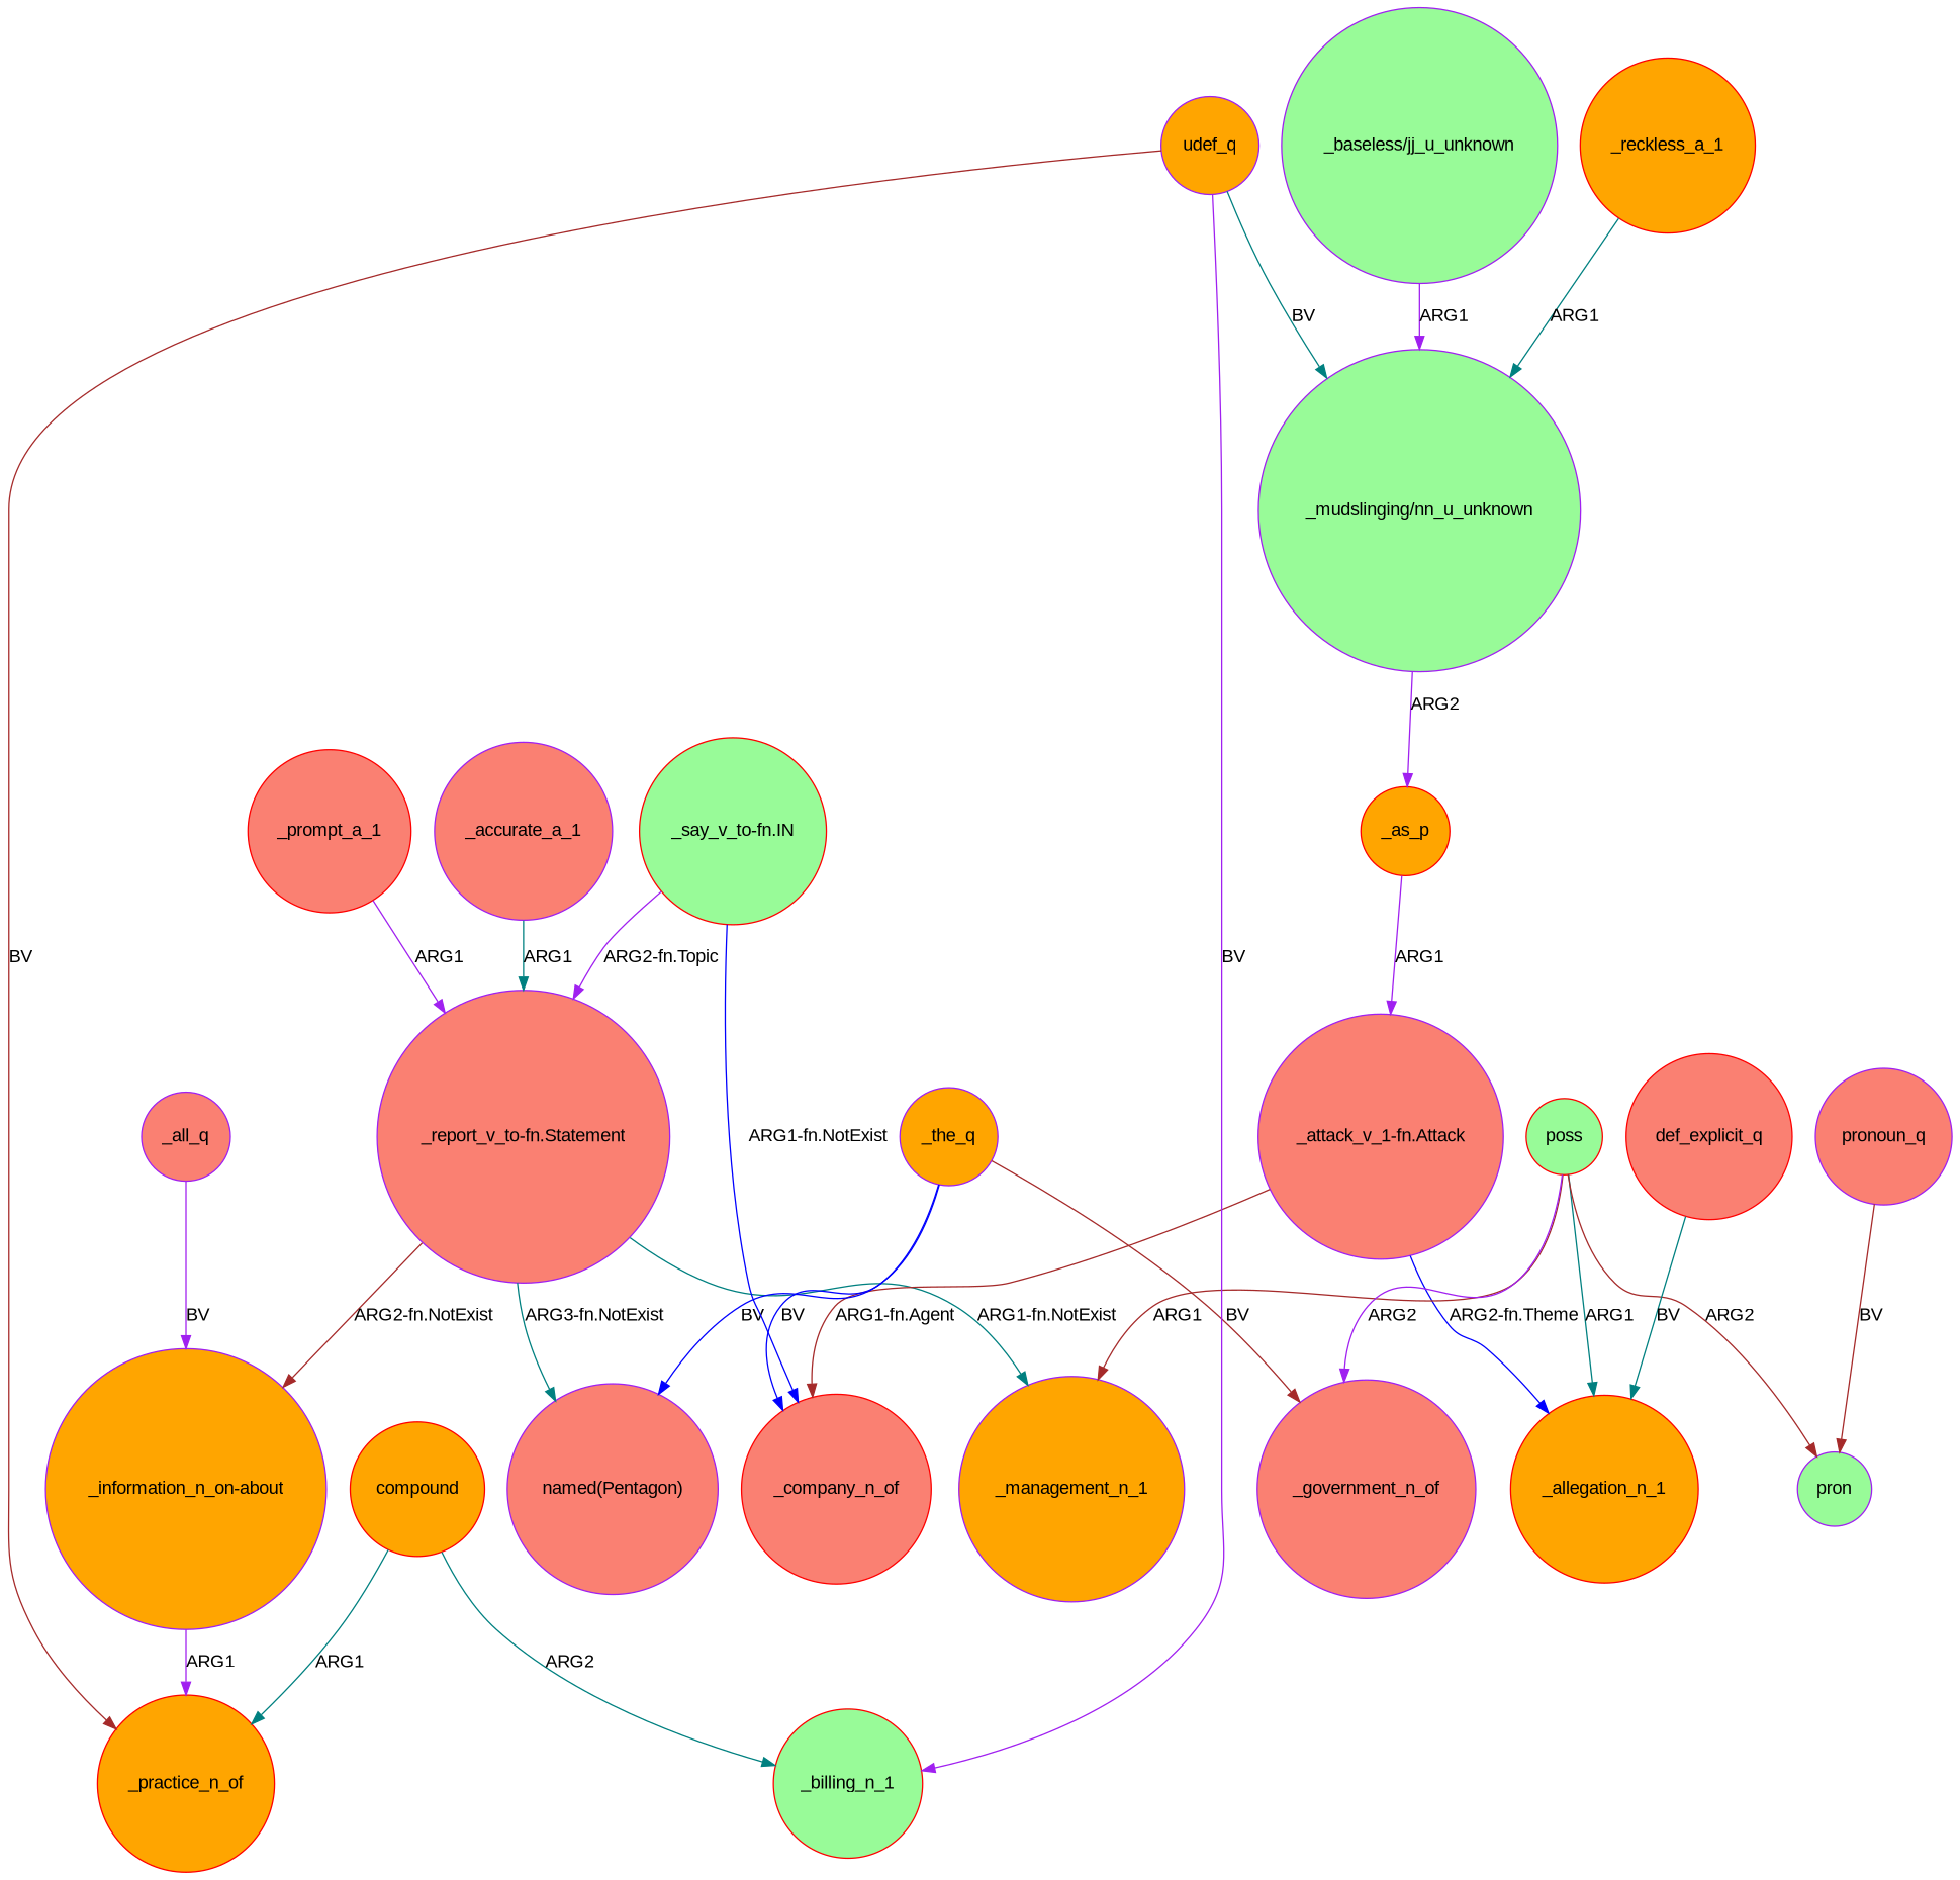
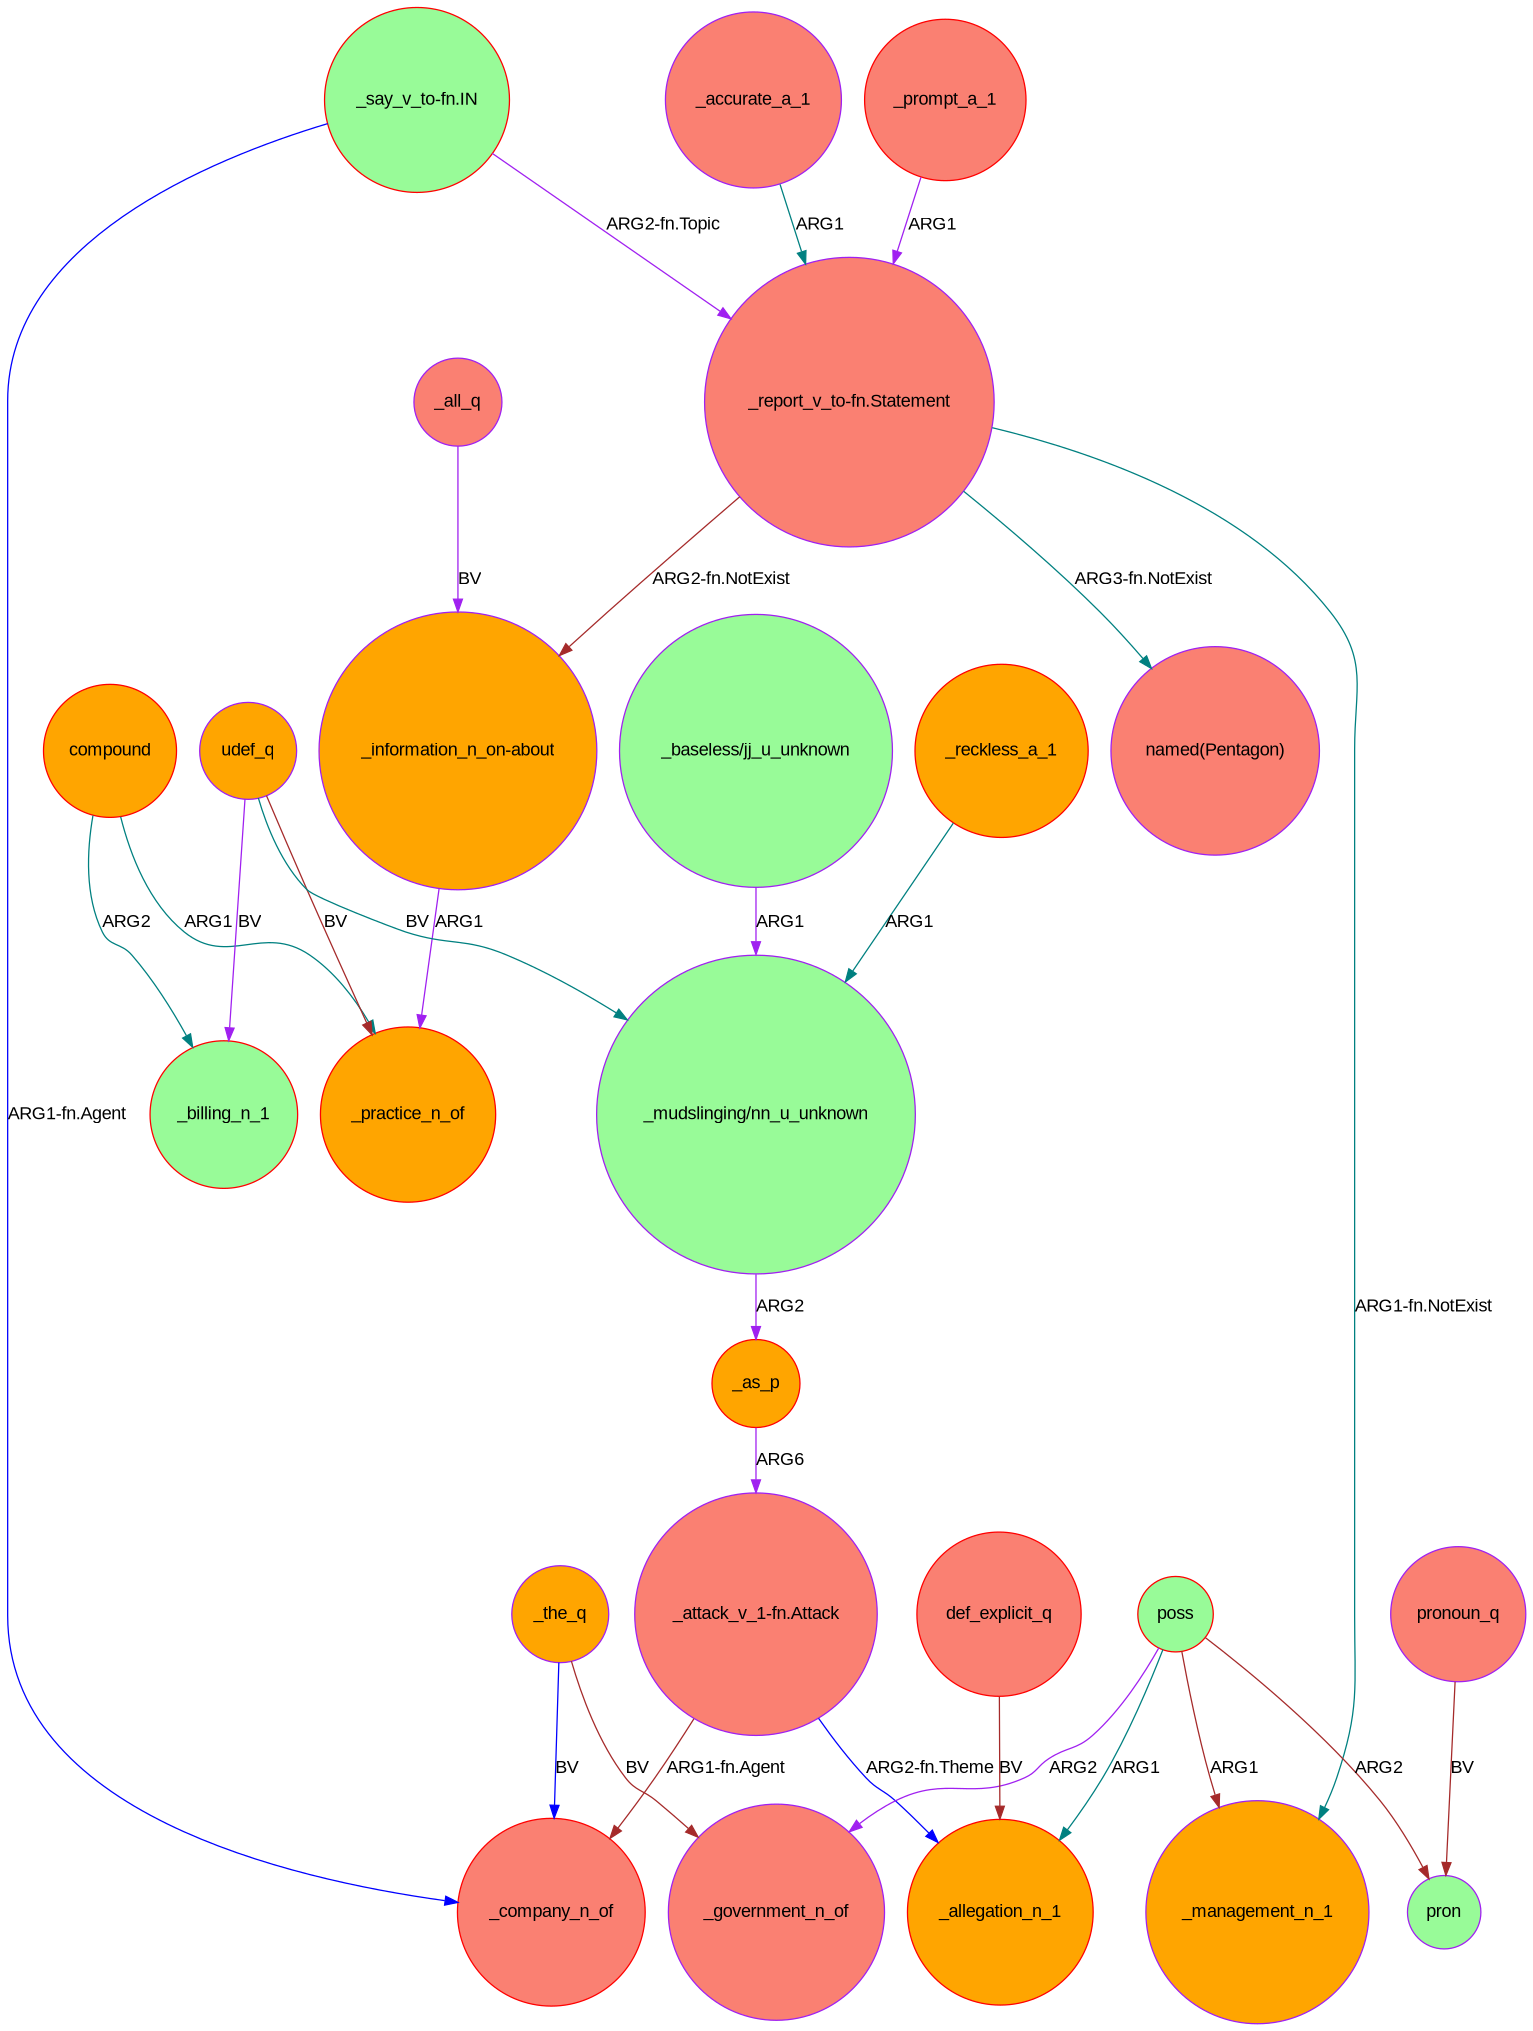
  digraph {
    fontname="Liberation Sans"
    node [color=purple fillcolor=salmon fontname="Liberation Sans" shape=circle style=filled]
    edge [color=purple fontname="Liberation Sans"]
    "_information_n_on-about" [fillcolor=orange]
    "_report_v_to-fn.Statement"
    _management_n_1 [fillcolor=orange]
    "named(Pentagon)"
    _practice_n_of [color=red fillcolor=orange]
    _as_p [color=red fillcolor=orange]
    "_attack_v_1-fn.Attack"
    _company_n_of [color=red]
    _allegation_n_1 [color=red fillcolor=orange]
    "_mudslinging/nn_u_unknown" [fillcolor=palegreen]
    poss [color=red fillcolor=palegreen]
    pron [fillcolor=palegreen]
    _government_n_of
    _prompt_a_1 [color=red]
    compound [color=red fillcolor=orange]
    _billing_n_1 [color=red fillcolor=palegreen]
    _accurate_a_1
    _the_q [fillcolor=orange]
    pronoun_q
    "_baseless/jj_u_unknown" [fillcolor=palegreen]
    "_say_v_to-fn.IN" [color=red fillcolor=palegreen]
    def_explicit_q [color=red]
    udef_q [fillcolor=orange]
    _all_q
    _reckless_a_1 [color=red fillcolor=orange]
    "_information_n_on-about" -> _practice_n_of [label=ARG1]
    "_report_v_to-fn.Statement" -> "_information_n_on-about" [color=brown label="ARG2-fn.NotExist"]
    "_report_v_to-fn.Statement" -> _management_n_1 [color=teal label="ARG1-fn.NotExist"]
    "_report_v_to-fn.Statement" -> "named(Pentagon)" [color=teal label="ARG3-fn.NotExist"]
-   _as_p -> "_attack_v_1-fn.Attack" [label=ARG1]
+   _as_p -> "_attack_v_1-fn.Attack" [label=ARG6]
    "_attack_v_1-fn.Attack" -> _company_n_of [color=brown label="ARG1-fn.Agent"]
    "_attack_v_1-fn.Attack" -> _allegation_n_1 [color=blue label="ARG2-fn.Theme"]
    "_mudslinging/nn_u_unknown" -> _as_p [label=ARG2]
    poss -> _management_n_1 [color=brown label=ARG1]
    poss -> _allegation_n_1 [color=teal label=ARG1]
    poss -> pron [color=brown label=ARG2]
    poss -> _government_n_of [label=ARG2]
    _prompt_a_1 -> "_report_v_to-fn.Statement" [label=ARG1]
    compound -> _practice_n_of [color=teal label=ARG1]
    compound -> _billing_n_1 [color=teal label=ARG2]
    _accurate_a_1 -> "_report_v_to-fn.Statement" [color=teal label=ARG1]
-   _the_q -> "named(Pentagon)" [color=blue label=BV]
    _the_q -> _company_n_of [color=blue label=BV]
    _the_q -> _government_n_of [color=brown label=BV]
    pronoun_q -> pron [color=brown label=BV]
    "_baseless/jj_u_unknown" -> "_mudslinging/nn_u_unknown" [label=ARG1]
    "_say_v_to-fn.IN" -> "_report_v_to-fn.Statement" [label="ARG2-fn.Topic"]
-   "_say_v_to-fn.IN" -> _company_n_of [color=blue label="ARG1-fn.NotExist"]
-   def_explicit_q -> _allegation_n_1 [color=teal label=BV]
+   "_say_v_to-fn.IN" -> _company_n_of [color=blue label="ARG1-fn.Agent"]
+   def_explicit_q -> _allegation_n_1 [color=brown label=BV]
    udef_q -> _practice_n_of [color=brown label=BV]
    udef_q -> "_mudslinging/nn_u_unknown" [color=teal label=BV]
    udef_q -> _billing_n_1 [label=BV]
    _all_q -> "_information_n_on-about" [label=BV]
    _reckless_a_1 -> "_mudslinging/nn_u_unknown" [color=teal label=ARG1]
  }
